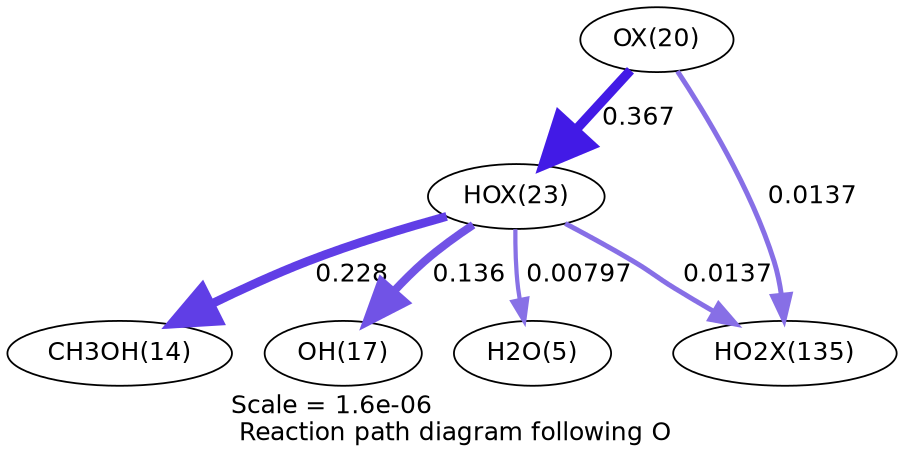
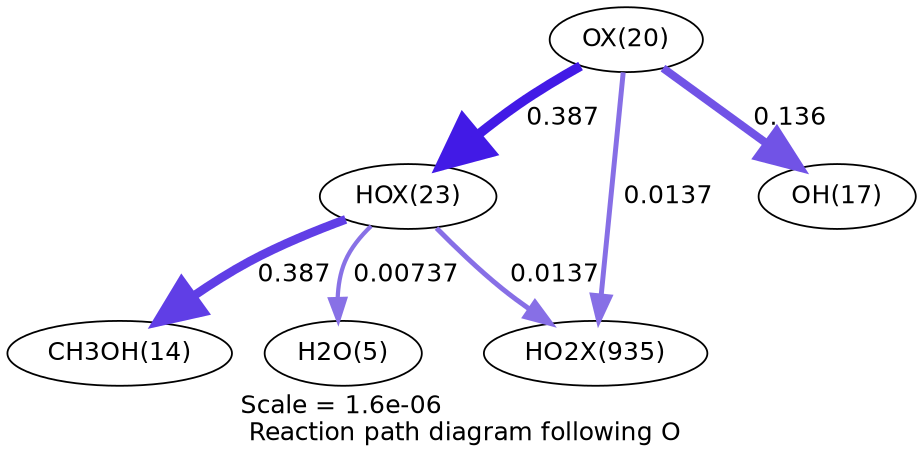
  digraph {
    fontname=Helvetica
    label="Scale = 1.6e-06\l Reaction path diagram following O"
    node [fontname=Helvetica]
    edge [arrowsize=1.38 color="0.7, 0.514, 0.9" fontname=Helvetica penwidth=2.76]
    n1 [label="OX(20)"]
    n2 [label="HOX(23)"]
-   n3 [label="HO2X(135)"]
+   n3 [label="HO2X(935)"]
    n4 [label="CH3OH(14)"]
    n5 [label="OH(17)"]
    n6 [label="H2O(5)"]
-   n1 -> n2 [arrowsize=2.64 color="0.7, 0.887, 0.9" label=" 0.367" penwidth=5.28]
+   n1 -> n2 [arrowsize=2.64 color="0.7, 0.887, 0.9" label=" 0.387" penwidth=5.28]
    n1 -> n3 [label=" 0.0137"]
    n2 -> n3 [label=" 0.0137"]
-   n2 -> n4 [arrowsize=2.44 color="0.7, 0.728, 0.9" label=" 0.228" penwidth=4.88]
-   n2 -> n5 [arrowsize=2.25 color="0.7, 0.636, 0.9" label=" 0.136" penwidth=4.49]
-   n2 -> n6 [arrowsize=1.18 color="0.7, 0.508, 0.9" label=" 0.00797" penwidth=2.35]
+   n2 -> n4 [arrowsize=2.44 color="0.7, 0.728, 0.9" label=" 0.387" penwidth=4.88]
+   n1 -> n5 [arrowsize=2.25 color="0.7, 0.636, 0.9" label=" 0.136" penwidth=4.49]
+   n2 -> n6 [arrowsize=1.18 color="0.7, 0.508, 0.9" label=" 0.00737" penwidth=2.35]
  }
